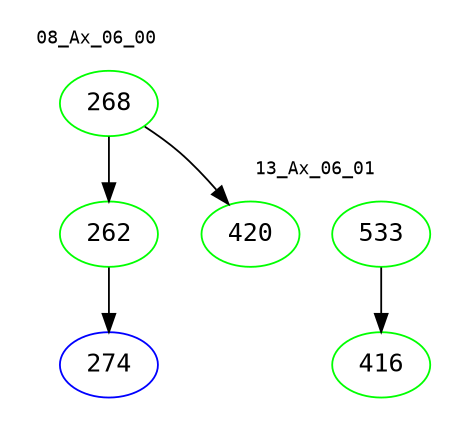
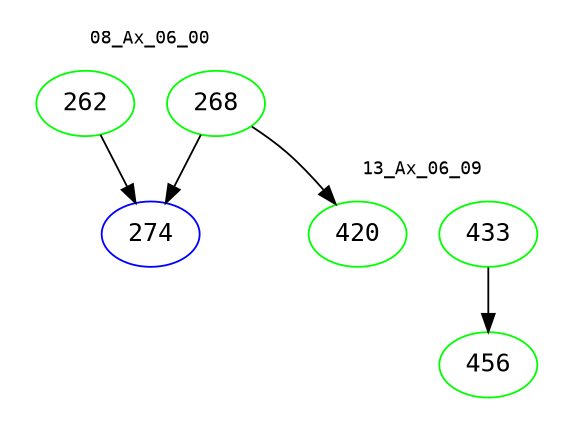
  digraph {
    fontname="DejaVu Sans Mono"
    node [color=green fontname="DejaVu Sans Mono"]
    edge [color=black fontname="DejaVu Sans Mono"]
-   n1 [label=533]
-   n2 [label=416]
+   n1 [label=433]
+   n2 [label=456]
    n3 [label=420]
    n4 [label=268]
    n5 [label=262]
    n6 [color=blue label=274]
    subgraph cluster_1 {
      color=white
      fontsize=10
-     label="13_Ax_06_01"
+     label="13_Ax_06_09"
      n1
      n2
      n3
    }
    subgraph cluster_2 {
      color=white
      fontsize=10
      label="08_Ax_06_00"
      n4
      n5
      n6
    }
    n1 -> n2
    n4 -> n3
-   n4 -> n5
+   n4 -> n6
    n5 -> n6
  }
